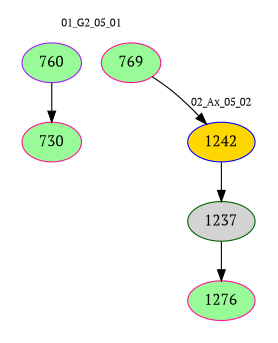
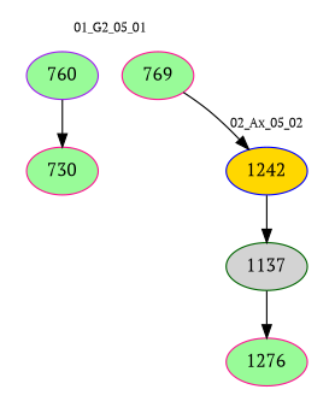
  digraph {
    fontname="PT Serif"
    node [color=deeppink fillcolor=palegreen fontname="PT Serif" style=filled]
    edge [color=black fontname="PT Serif"]
    n1 [color=blue fillcolor=gold label=1242]
-   n2 [color=darkgreen fillcolor=lightgrey label=1237]
+   n2 [color=darkgreen fillcolor=lightgrey label=1137]
    n3 [label=1276]
    n4 [label=769]
    n5 [color=purple label=760]
    n6 [label=730]
    subgraph cluster_1 {
      color=white
      fontsize=10
      label="02_Ax_05_02"
      n1
      n2
      n3
    }
    subgraph cluster_2 {
      color=white
      fontsize=10
      label="01_G2_05_01"
      n4
      n5
      n6
    }
    n1 -> n2
    n2 -> n3
    n4 -> n1
    n5 -> n6
  }
